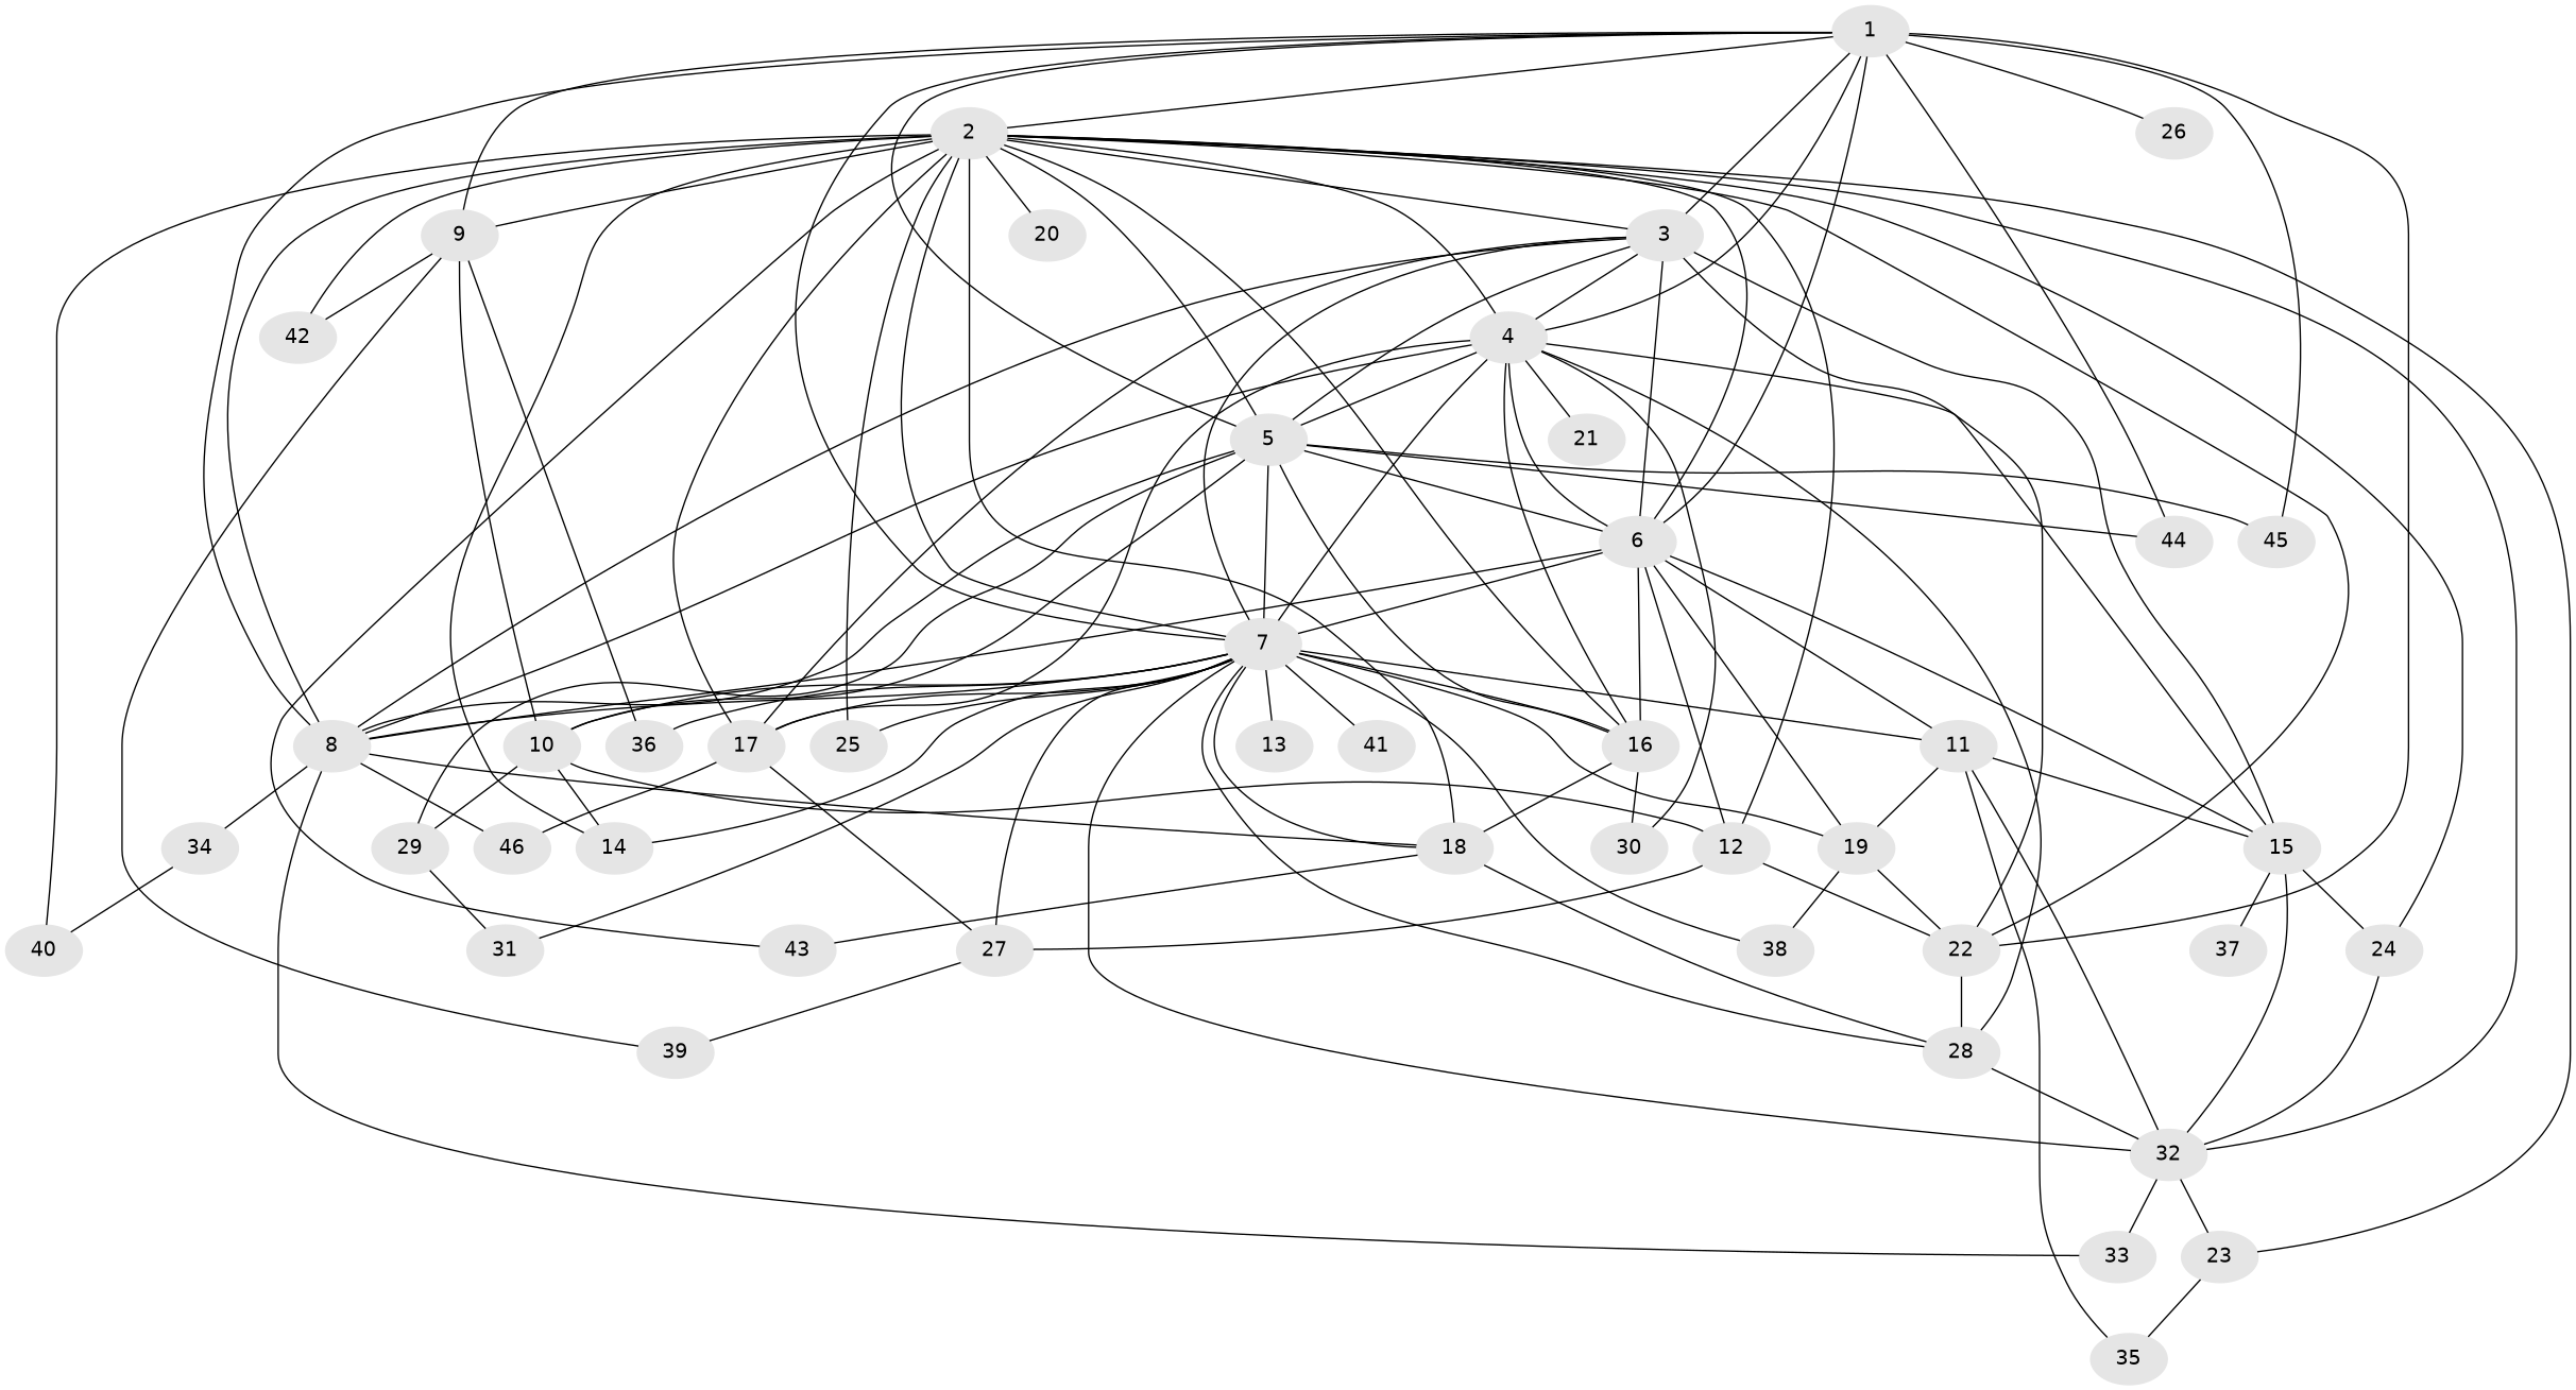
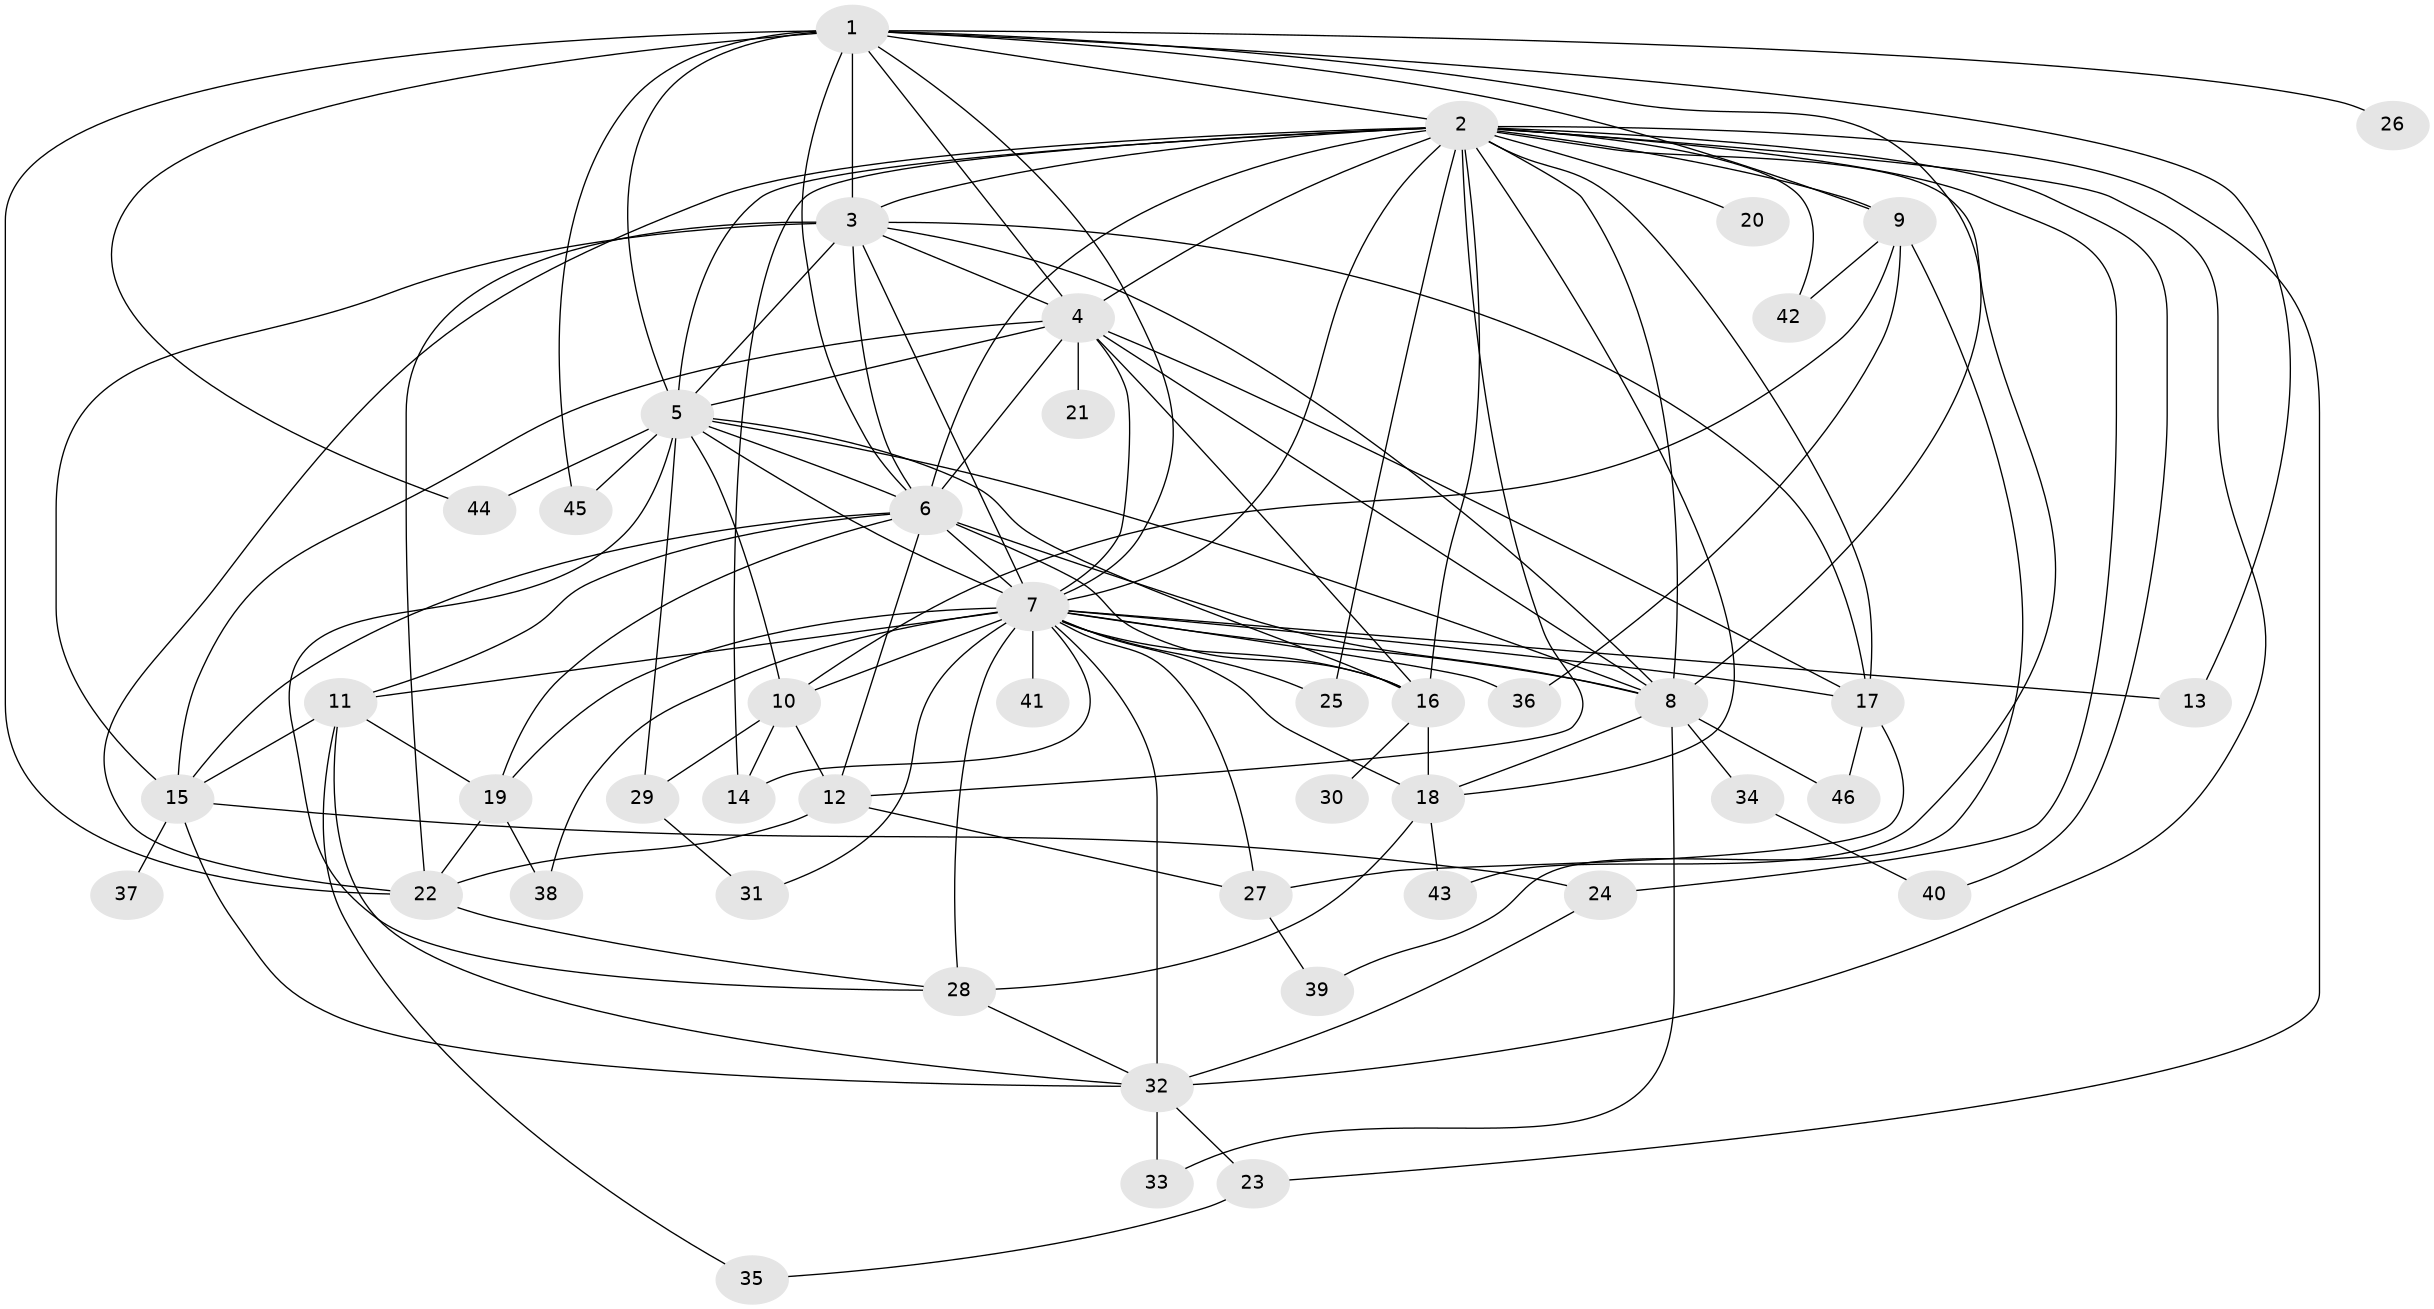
  graph {
    fontname="DejaVu Sans"
    node [color=gray90 fontname="DejaVu Sans" style=filled]
    edge [fontname="DejaVu Sans" weight=1.0]
    1
    2
    3
    4
    5
    6
    7
    8
    9
    13
    22
    26
    44
    45
    12
    14
    16
    17
    18
    20
    23
    24
    25
    32
    40
    42
    43
    15
    21
    28
    30
    10
    29
    11
    19
    27
    31
    36
    38
    41
    33
    34
    46
    39
    35
    37
    1 -- 2
    1 -- 3 [weight=2.0]
    1 -- 4
    1 -- 5
    1 -- 6 [weight=3.0]
    1 -- 7 [weight=2.0]
    1 -- 8
    1 -- 9 [weight=2.0]
+   1 -- 13
    1 -- 22 [weight=2.0]
    1 -- 26
    1 -- 44
    1 -- 45
    2 -- 3
    2 -- 4
    2 -- 5
    2 -- 6 [weight=2.0]
    2 -- 7 [weight=3.0]
    2 -- 8
    2 -- 9
    2 -- 22
    2 -- 12
    2 -- 14 [weight=2.0]
    2 -- 16
    2 -- 17 [weight=2.0]
    2 -- 18
    2 -- 20
    2 -- 23
    2 -- 24
    2 -- 25
    2 -- 32
    2 -- 40
    2 -- 42
    2 -- 43
    3 -- 4
    3 -- 5
    3 -- 6 [weight=2.0]
    3 -- 7 [weight=3.0]
    3 -- 8
    3 -- 22 [weight=6.0]
    3 -- 17
    3 -- 15 [weight=2.0]
    4 -- 5
    4 -- 6 [weight=3.0]
    4 -- 7 [weight=3.0]
    4 -- 8
    4 -- 16
    4 -- 17
    4 -- 15
    4 -- 21
-   4 -- 28
-   4 -- 30
+   5 -- 28
    5 -- 6 [weight=2.0]
    5 -- 7 [weight=2.0]
    5 -- 8 [weight=2.0]
    5 -- 44
    5 -- 45
    5 -- 16 [weight=2.0]
    5 -- 10
    5 -- 29
    6 -- 7 [weight=4.0]
    6 -- 8 [weight=3.0]
    6 -- 12 [weight=2.0]
    6 -- 16
    6 -- 15
    6 -- 11
    6 -- 19 [weight=2.0]
    7 -- 8 [weight=2.0]
    7 -- 13
    7 -- 14
    7 -- 16
    7 -- 17
    7 -- 18
    7 -- 25
    7 -- 32
    7 -- 28
    7 -- 10
    7 -- 11
    7 -- 19
    7 -- 27
    7 -- 31
    7 -- 36
    7 -- 38
    7 -- 41 [weight=2.0]
    8 -- 18
    8 -- 33
    8 -- 34
    8 -- 46
    9 -- 42
    9 -- 10
    9 -- 36
    9 -- 39
    22 -- 28
    12 -- 22
    12 -- 27
    16 -- 18 [weight=5.0]
    16 -- 30
    17 -- 27
    17 -- 46
    18 -- 43
    18 -- 28
    23 -- 35
    24 -- 32
    32 -- 23
    32 -- 33
    15 -- 24 [weight=2.0]
    15 -- 32
    15 -- 37 [weight=2.0]
    28 -- 32
    10 -- 12
    10 -- 14
    10 -- 29
    29 -- 31
    11 -- 32
    11 -- 15
    11 -- 19
    11 -- 35
    19 -- 22
    19 -- 38
    27 -- 39
    34 -- 40
  }
